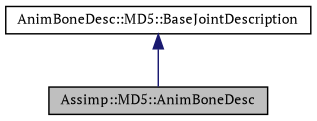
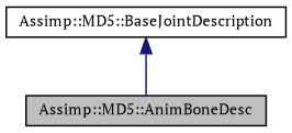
  digraph {
    fontname="PT Serif"
    node [color=black fontname="PT Serif" fontsize=10 shape=record style=filled]
    n1 [fillcolor=grey75 fontcolor=black height=0.2 label="Assimp::MD5::AnimBoneDesc" width=0.4]
-   n2 [fillcolor=white height=0.2 label="AnimBoneDesc::MD5::BaseJointDescription" width=0.4]
+   n2 [fillcolor=white height=0.2 label="Assimp::MD5::BaseJointDescription" width=0.4]
    n2 -> n1 [color=midnightblue dir=back fontname="PT Serif" fontsize=10 labelfontname=Helvetica labelfontsize=10 style=solid]
  }
